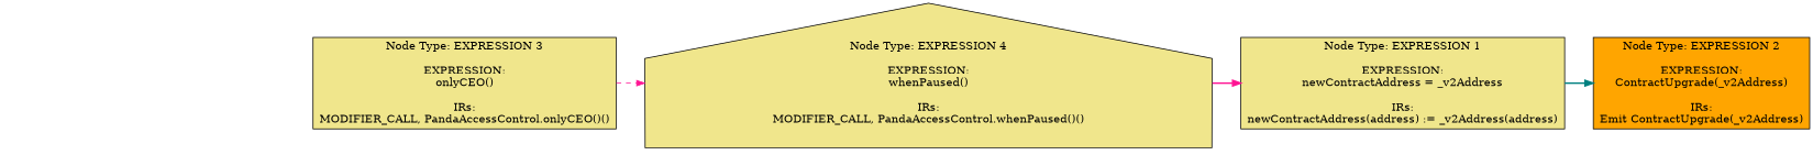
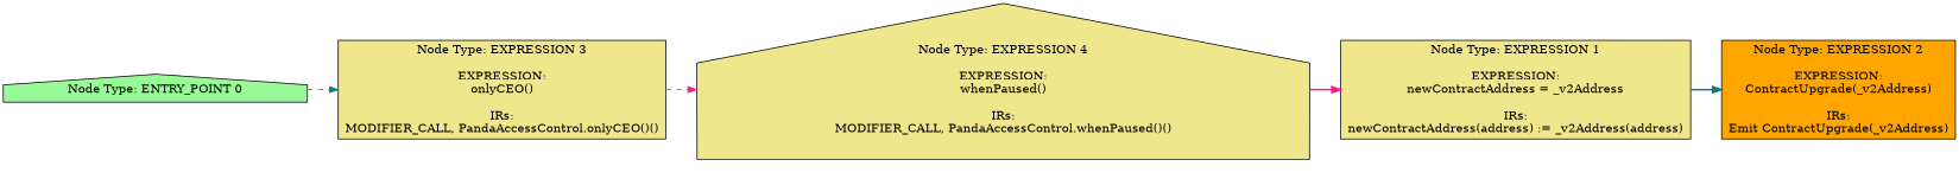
  digraph {
    rankdir=LR
    node [style=filled fillcolor=khaki shape=box]
    edge [color=teal style=dashed]
+   n1 [label="Node Type: ENTRY_POINT 0\n" fillcolor=palegreen shape=house]
    n2 [label="Node Type: EXPRESSION 3\n\nEXPRESSION:\nonlyCEO()\n\nIRs:\nMODIFIER_CALL, PandaAccessControl.onlyCEO()()"]
    n3 [label="Node Type: EXPRESSION 4\n\nEXPRESSION:\nwhenPaused()\n\nIRs:\nMODIFIER_CALL, PandaAccessControl.whenPaused()()" shape=house]
    n4 [label="Node Type: EXPRESSION 1\n\nEXPRESSION:\nnewContractAddress = _v2Address\n\nIRs:\nnewContractAddress(address) := _v2Address(address)"]
    n5 [label="Node Type: EXPRESSION 2\n\nEXPRESSION:\nContractUpgrade(_v2Address)\n\nIRs:\nEmit ContractUpgrade(_v2Address)" fillcolor=orange]
+   n1 -> n2
    n2 -> n3 [color=deeppink]
    n3 -> n4 [color=deeppink style=bold]
    n4 -> n5 [style=bold]
  }
